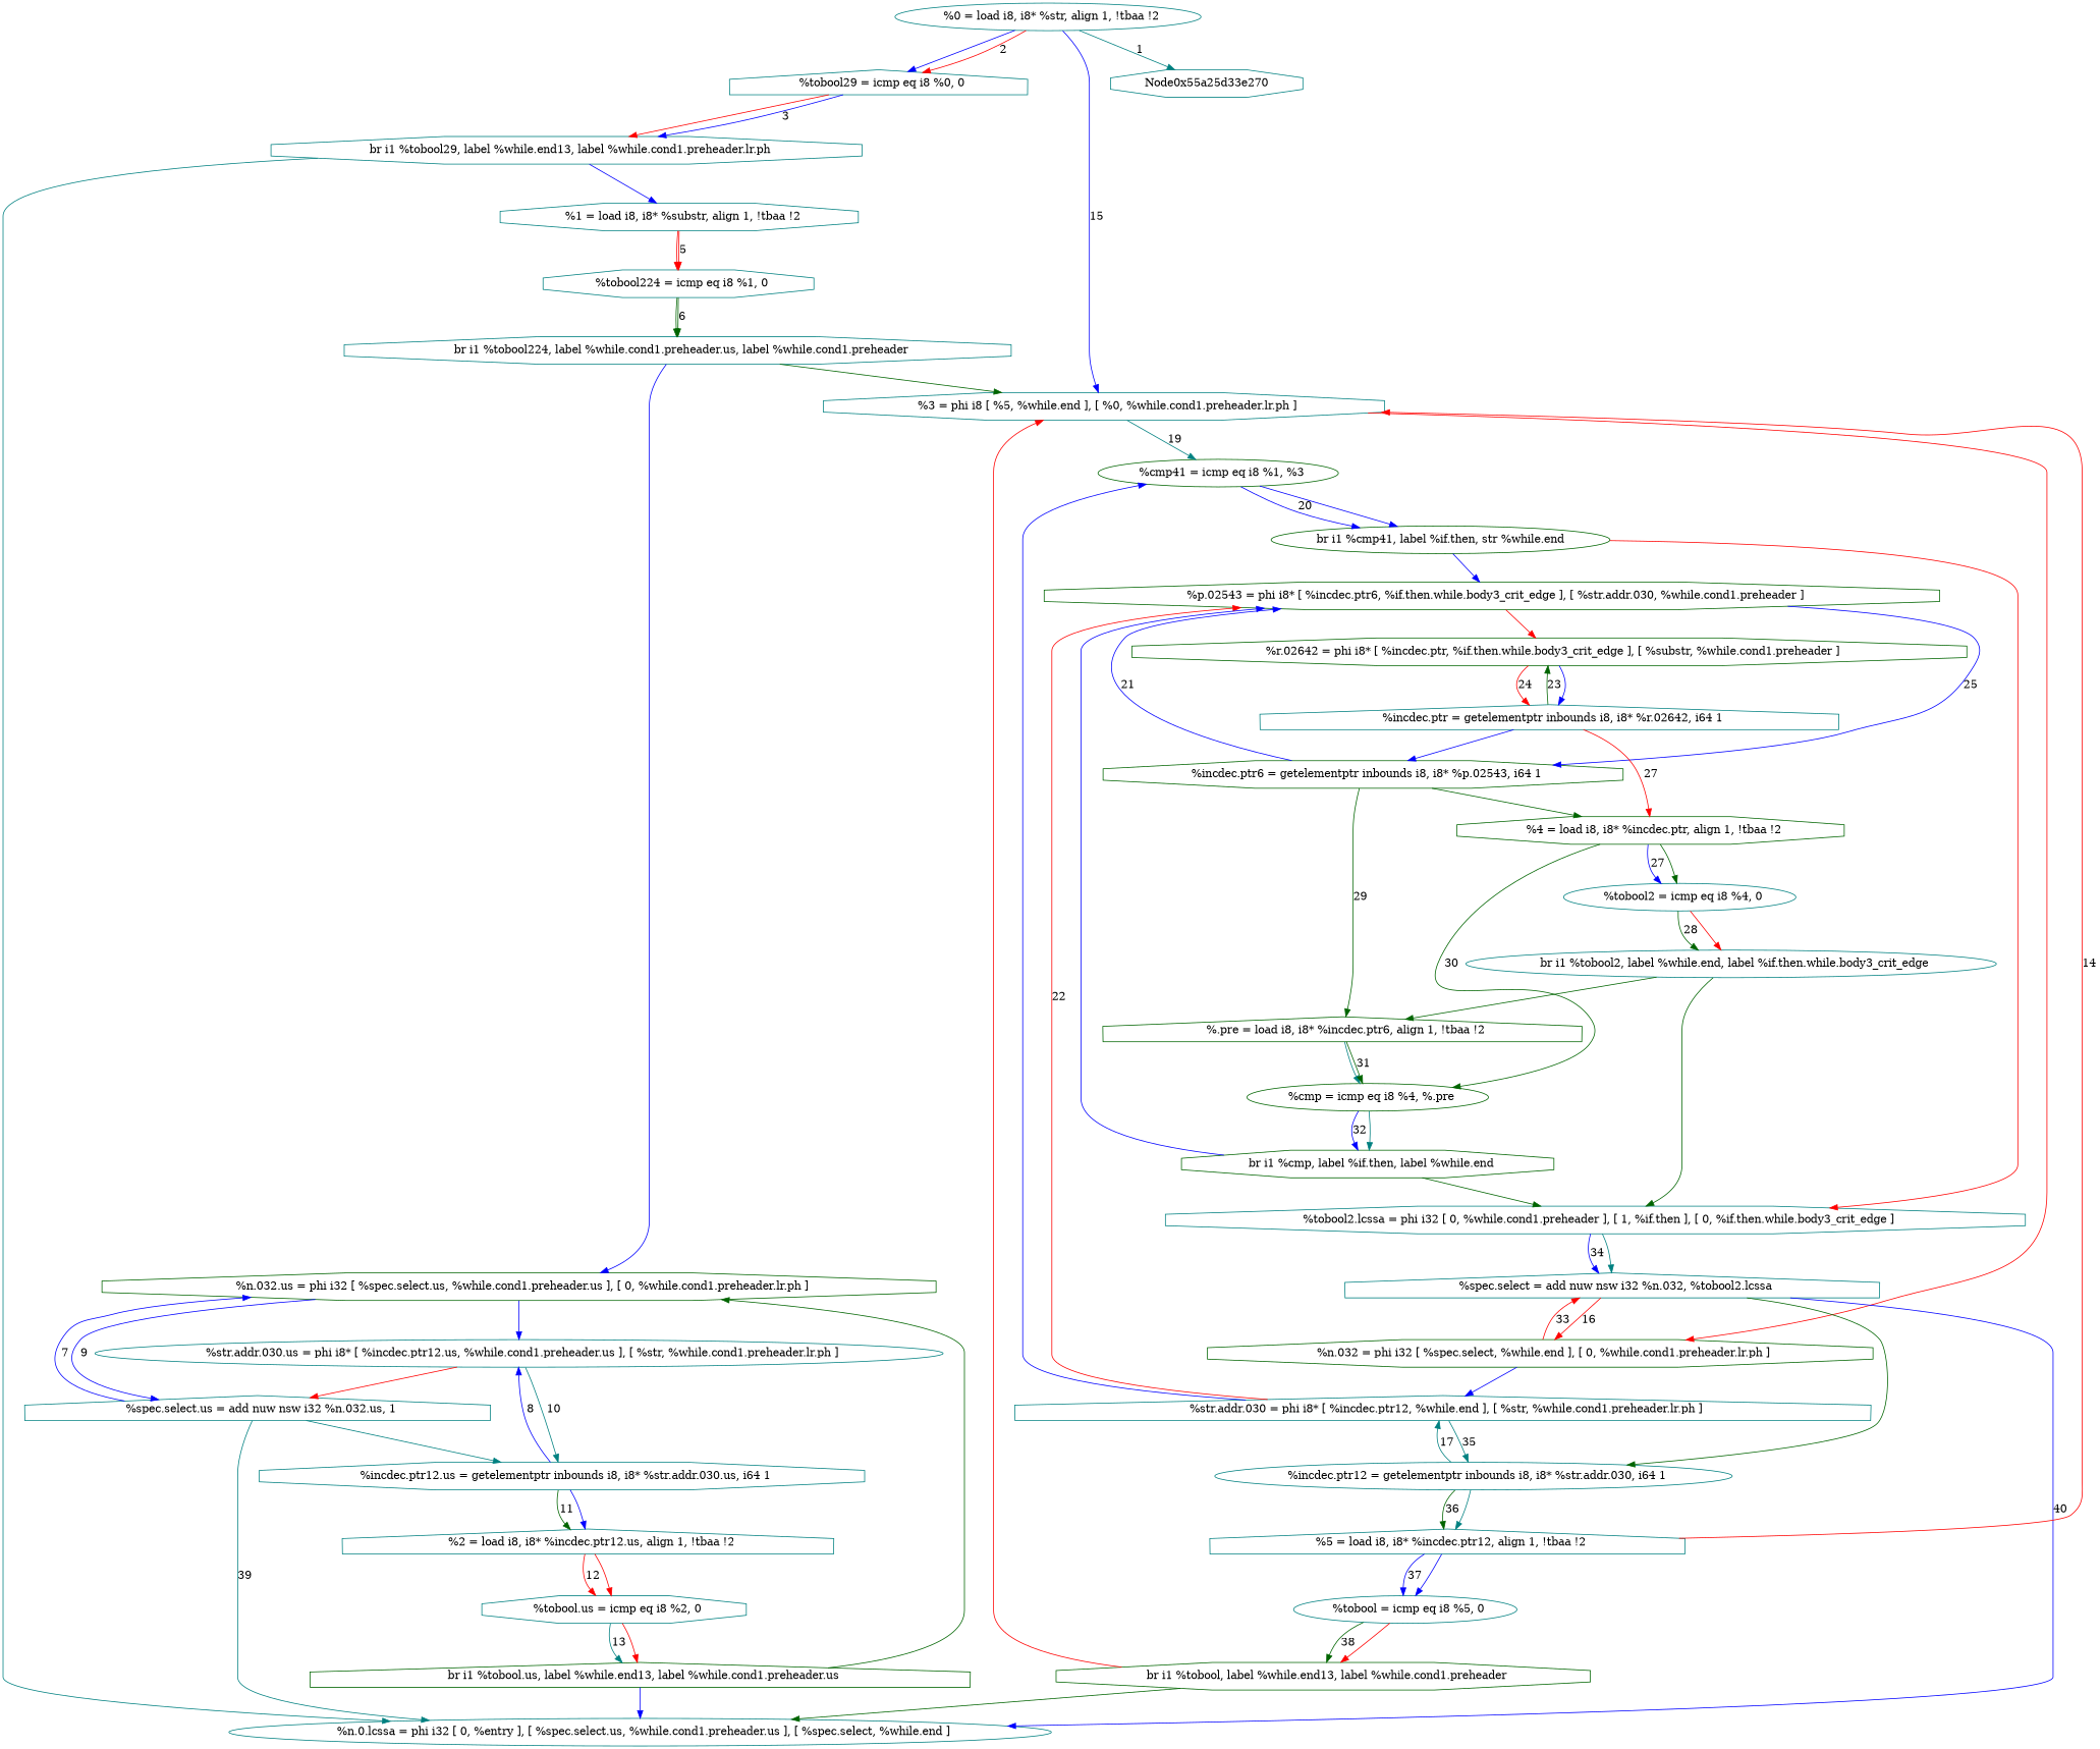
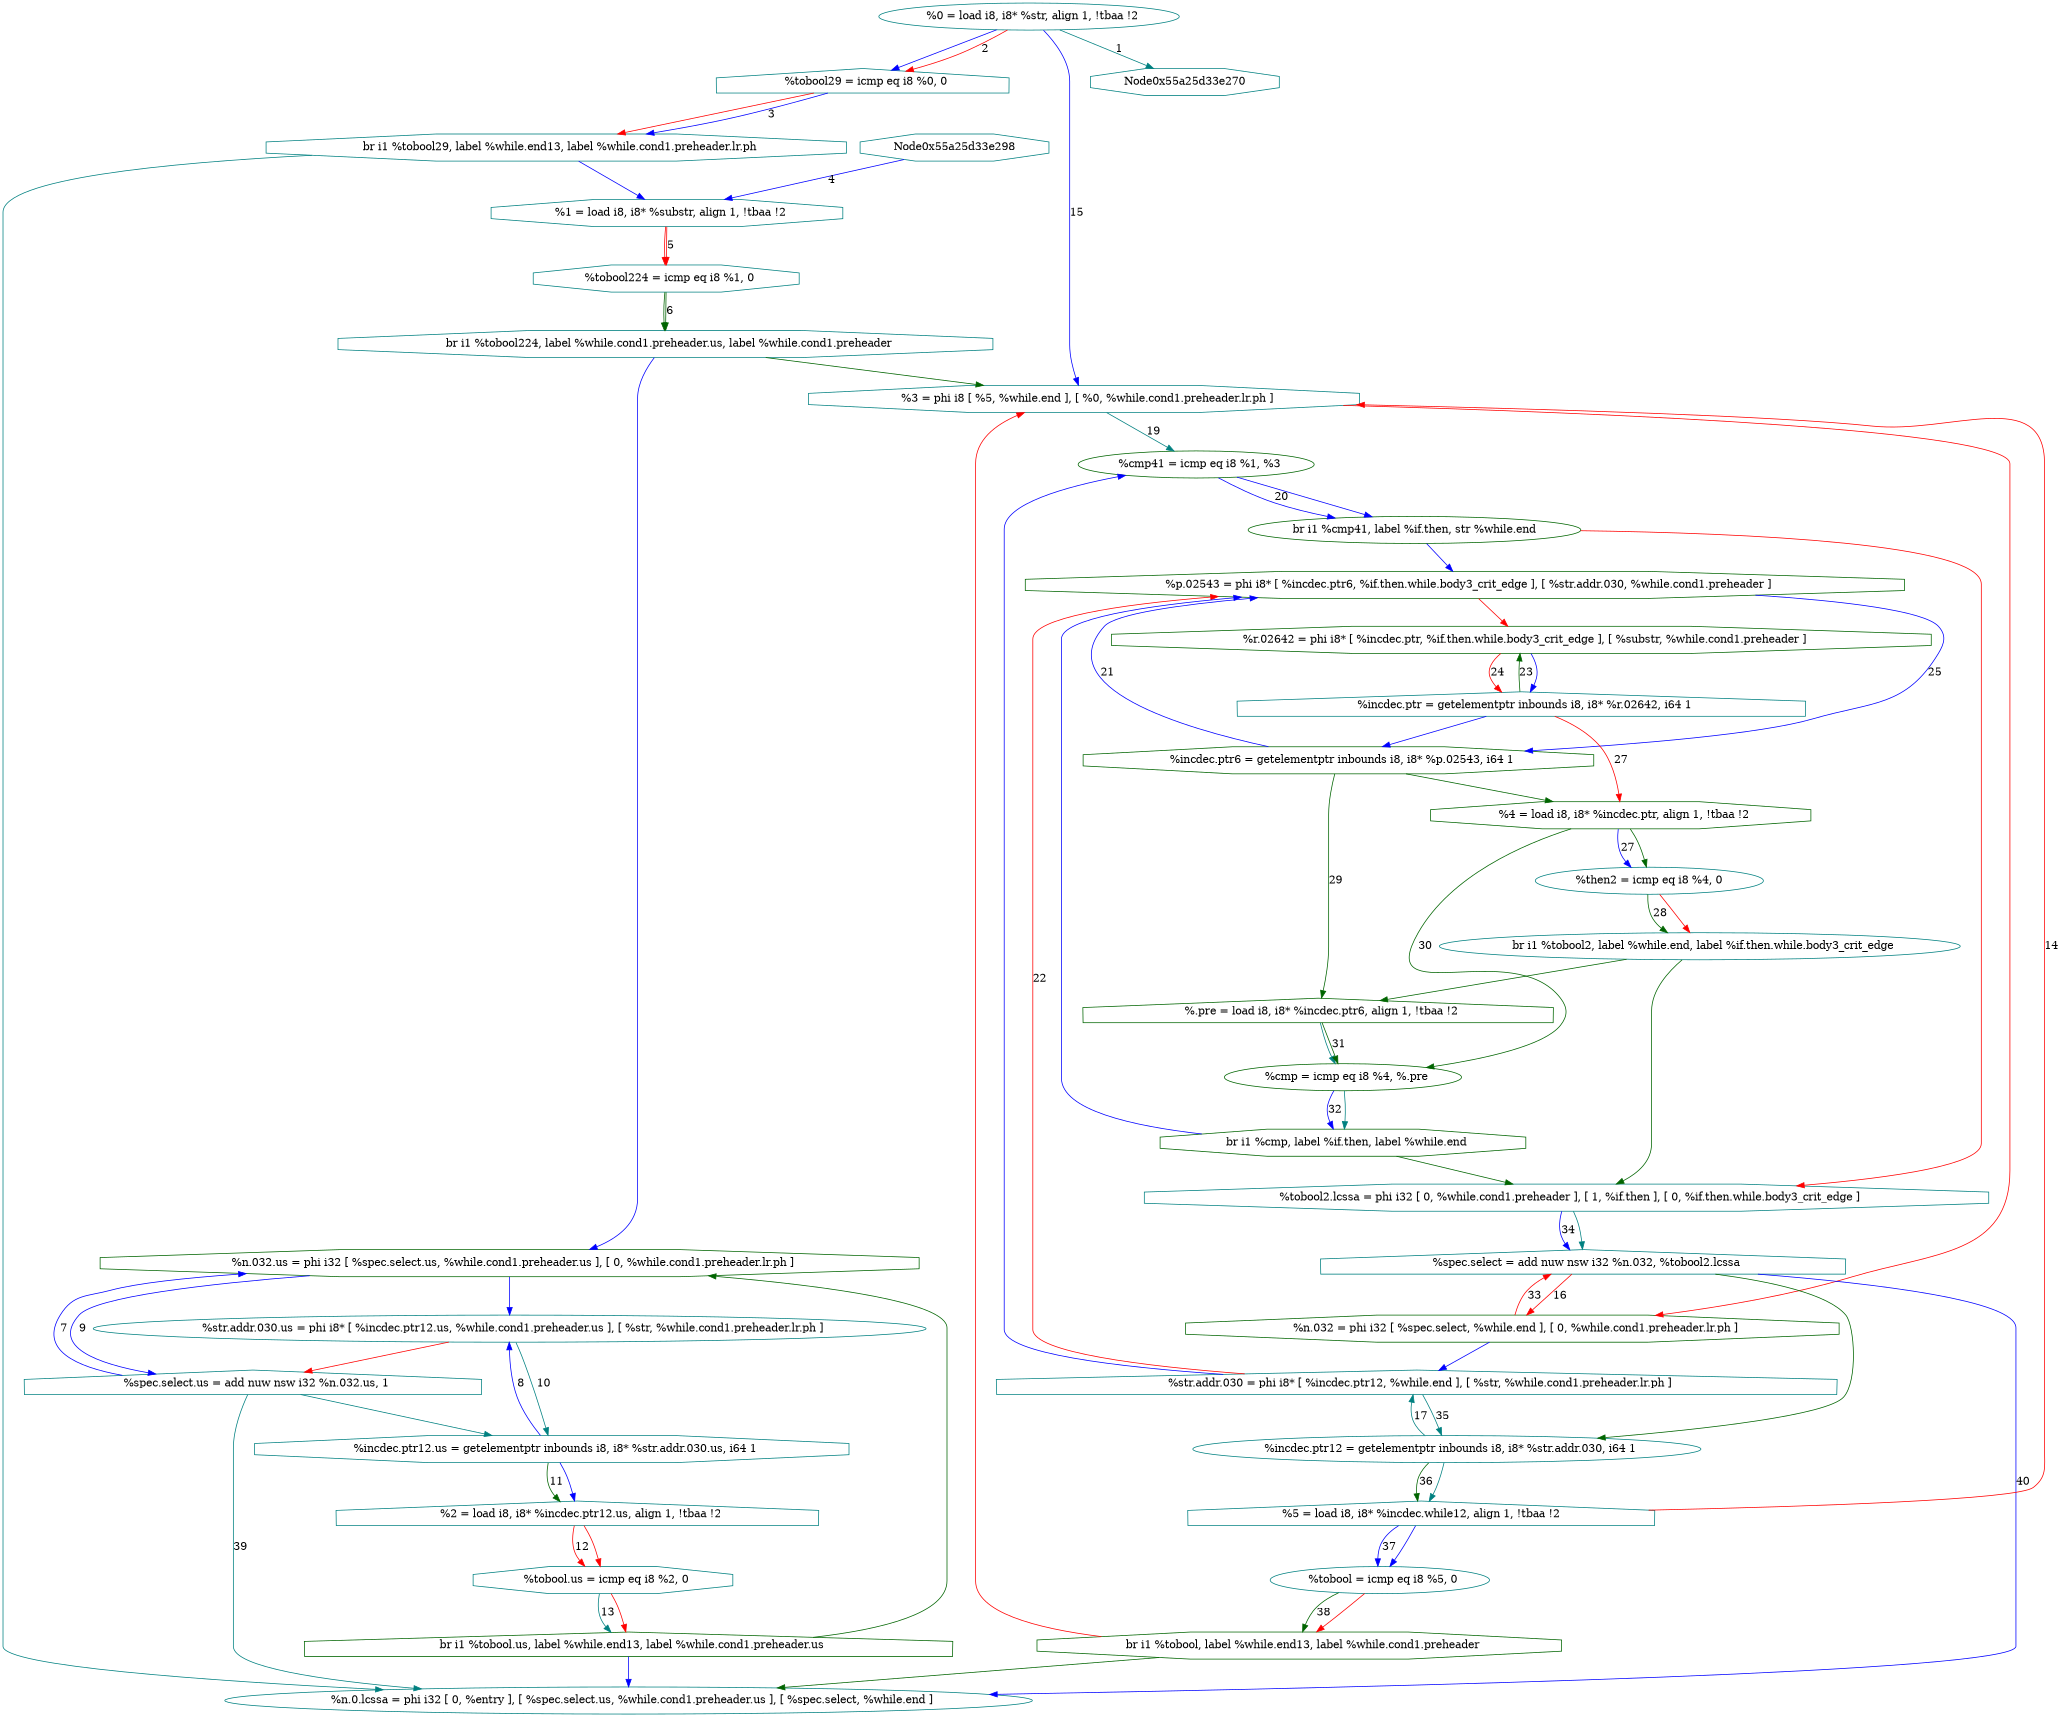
  digraph {
    node [color=teal shape=octagon]
    edge [color=blue]
    n1 [label="  %0 = load i8, i8* %str, align 1, !tbaa !2" shape=ellipse]
    n2 [label="  %tobool29 = icmp eq i8 %0, 0" shape=house]
    n3 [label="  %3 = phi i8 [ %5, %while.end ], [ %0, %while.cond1.preheader.lr.ph ]"]
    Node0x55a25d33e270
    n5 [label="  br i1 %tobool29, label %while.end13, label %while.cond1.preheader.lr.ph"]
    n6 [color=darkgreen label="  %cmp41 = icmp eq i8 %1, %3" shape=ellipse]
    n7 [color=darkgreen label="  %n.032 = phi i32 [ %spec.select, %while.end ], [ 0, %while.cond1.preheader.lr.ph ]"]
    n8 [label="  %1 = load i8, i8* %substr, align 1, !tbaa !2"]
    n9 [label="  %n.0.lcssa = phi i32 [ 0, %entry ], [ %spec.select.us, %while.cond1.preheader.us ], [ %spec.select, %while.end ]" shape=ellipse]
    n10 [label="  %tobool224 = icmp eq i8 %1, 0"]
    n11 [label="  br i1 %tobool224, label %while.cond1.preheader.us, label %while.cond1.preheader"]
    n12 [color=darkgreen label="br i1 %cmp41, label %if.then, str %while.end" shape=ellipse]
    n13 [color=darkgreen label="  %n.032.us = phi i32 [ %spec.select.us, %while.cond1.preheader.us ], [ 0, %while.cond1.preheader.lr.ph ]"]
    n14 [label="  %str.addr.030.us = phi i8* [ %incdec.ptr12.us, %while.cond1.preheader.us ], [ %str, %while.cond1.preheader.lr.ph ]" shape=ellipse]
    n15 [label="  %spec.select.us = add nuw nsw i32 %n.032.us, 1" shape=house]
    n16 [label="  %incdec.ptr12.us = getelementptr inbounds i8, i8* %str.addr.030.us, i64 1"]
    n17 [label="  %2 = load i8, i8* %incdec.ptr12.us, align 1, !tbaa !2" shape=house]
    n18 [label="  %tobool.us = icmp eq i8 %2, 0"]
    n19 [color=darkgreen label="  br i1 %tobool.us, label %while.end13, label %while.cond1.preheader.us" shape=house]
    n20 [label="  %str.addr.030 = phi i8* [ %incdec.ptr12, %while.end ], [ %str, %while.cond1.preheader.lr.ph ]" shape=house]
    n21 [label="  %spec.select = add nuw nsw i32 %n.032, %tobool2.lcssa" shape=house]
    n22 [color=darkgreen label="  %p.02543 = phi i8* [ %incdec.ptr6, %if.then.while.body3_crit_edge ], [ %str.addr.030, %while.cond1.preheader ]"]
    n23 [label="  %incdec.ptr12 = getelementptr inbounds i8, i8* %str.addr.030, i64 1" shape=ellipse]
    n24 [color=darkgreen label="  %r.02642 = phi i8* [ %incdec.ptr, %if.then.while.body3_crit_edge ], [ %substr, %while.cond1.preheader ]"]
    n25 [color=darkgreen label="  %incdec.ptr6 = getelementptr inbounds i8, i8* %p.02543, i64 1"]
-   n26 [label="  %5 = load i8, i8* %incdec.ptr12, align 1, !tbaa !2" shape=house]
+   n26 [label="%5 = load i8, i8* %incdec.while12, align 1, !tbaa !2" shape=house]
    n27 [label="  %tobool2.lcssa = phi i32 [ 0, %while.cond1.preheader ], [ 1, %if.then ], [ 0, %if.then.while.body3_crit_edge ]"]
    n28 [label="  %incdec.ptr = getelementptr inbounds i8, i8* %r.02642, i64 1" shape=house]
    n29 [color=darkgreen label="  %4 = load i8, i8* %incdec.ptr, align 1, !tbaa !2"]
    n30 [color=darkgreen label="  %.pre = load i8, i8* %incdec.ptr6, align 1, !tbaa !2" shape=house]
-   n31 [label="  %tobool2 = icmp eq i8 %4, 0" shape=ellipse]
+   n31 [label="%then2 = icmp eq i8 %4, 0" shape=ellipse]
    n32 [color=darkgreen label="  %cmp = icmp eq i8 %4, %.pre" shape=ellipse]
    n33 [label="  br i1 %tobool2, label %while.end, label %if.then.while.body3_crit_edge" shape=ellipse]
    n34 [color=darkgreen label="  br i1 %cmp, label %if.then, label %while.end"]
    n35 [label="  %tobool = icmp eq i8 %5, 0" shape=ellipse]
    n36 [color=darkgreen label="  br i1 %tobool, label %while.end13, label %while.cond1.preheader"]
+   Node0x55a25d33e298
    n1 -> n2
    n1 -> n2 [color=red label=2]
    n1 -> n3 [label=15]
    n1 -> Node0x55a25d33e270 [color=teal label=1]
    n2 -> n5 [color=red]
    n2 -> n5 [label=3]
    n3 -> n6 [color=teal label=19]
    n3 -> n7 [color=red]
    n5 -> n8
    n5 -> n9 [color=teal]
    n6 -> n12
    n6 -> n12 [label=20]
    n7 -> n20
    n7 -> n21 [color=red label=33]
    n8 -> n10 [color=red]
    n8 -> n10 [color=red label=5]
    n10 -> n11 [color=darkgreen]
    n10 -> n11 [color=darkgreen label=6]
    n11 -> n3 [color=darkgreen]
    n11 -> n13
    n12 -> n22
    n12 -> n27 [color=red]
    n13 -> n14
    n13 -> n15 [label=9]
    n14 -> n15 [color=red]
    n14 -> n16 [color=teal label=10]
    n15 -> n9 [color=teal label=39]
    n15 -> n13 [label=7]
    n15 -> n16 [color=teal]
    n16 -> n14 [label=8]
    n16 -> n17
    n16 -> n17 [color=darkgreen label=11]
    n17 -> n18 [color=red]
    n17 -> n18 [color=red label=12]
    n18 -> n19 [color=red]
    n18 -> n19 [color=teal label=13]
    n19 -> n9
    n19 -> n13 [color=darkgreen]
    n20 -> n6
    n20 -> n22 [color=red label=22]
    n20 -> n23 [color=teal label=35]
    n21 -> n7 [color=red label=16]
    n21 -> n9 [label=40]
    n21 -> n23 [color=darkgreen]
    n22 -> n24 [color=red]
    n22 -> n25 [label=25]
    n23 -> n20 [color=teal label=17]
    n23 -> n26 [color=teal]
    n23 -> n26 [color=darkgreen label=36]
    n24 -> n28
    n24 -> n28 [color=red label=24]
    n25 -> n22 [label=21]
    n25 -> n29 [color=darkgreen]
    n25 -> n30 [color=darkgreen label=29]
    n26 -> n3 [color=red label=14]
    n26 -> n35
    n26 -> n35 [label=37]
    n27 -> n21 [color=teal]
    n27 -> n21 [label=34]
    n28 -> n24 [color=darkgreen label=23]
    n28 -> n25
    n28 -> n29 [color=red label=27]
    n29 -> n31 [color=darkgreen]
    n29 -> n31 [label=27]
    n29 -> n32 [color=darkgreen label=30]
    n30 -> n32 [color=teal]
    n30 -> n32 [color=darkgreen label=31]
    n31 -> n33 [color=red]
    n31 -> n33 [color=darkgreen label=28]
    n32 -> n34 [color=teal]
    n32 -> n34 [label=32]
    n33 -> n27 [color=darkgreen]
    n33 -> n30 [color=darkgreen]
    n34 -> n22
    n34 -> n27 [color=darkgreen]
    n35 -> n36 [color=red]
    n35 -> n36 [color=darkgreen label=38]
    n36 -> n3 [color=red]
    n36 -> n9 [color=darkgreen]
+   Node0x55a25d33e298 -> n8 [label=4]
  }
